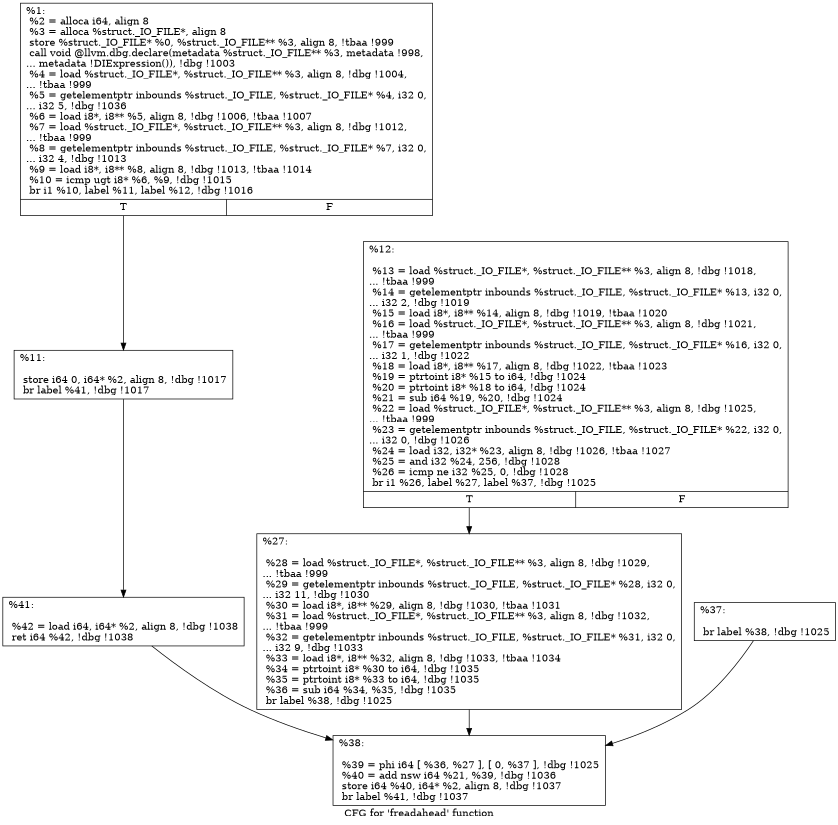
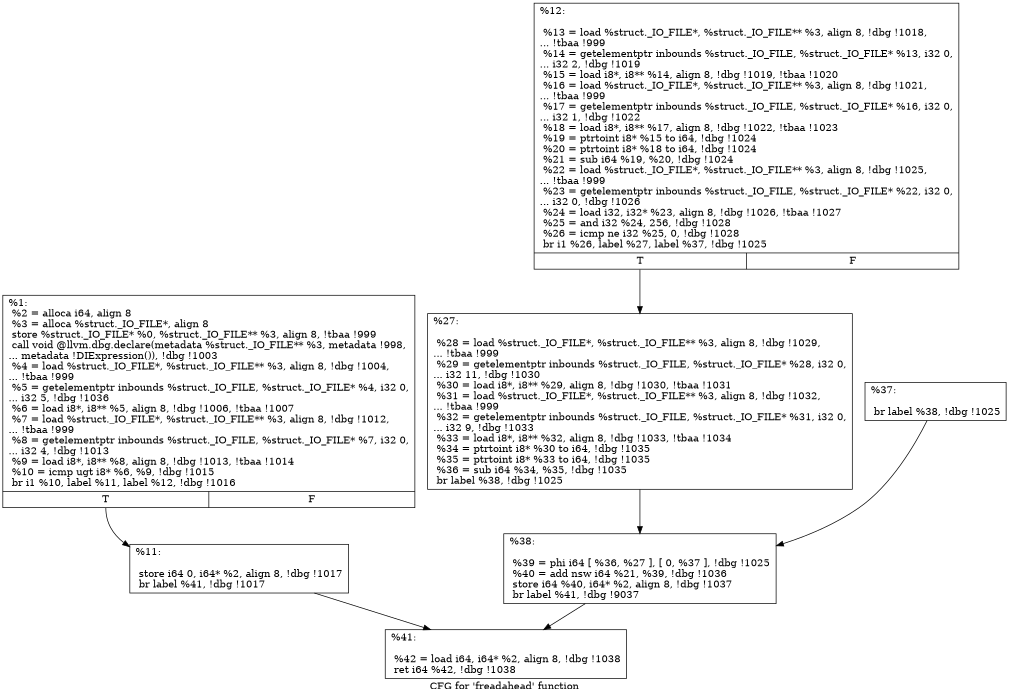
  digraph {
    label="CFG for 'freadahead' function"
    node [shape=record]
    n1 [label="{%1:\l  %2 = alloca i64, align 8\l  %3 = alloca %struct._IO_FILE*, align 8\l  store %struct._IO_FILE* %0, %struct._IO_FILE** %3, align 8, !tbaa !999\l  call void @llvm.dbg.declare(metadata %struct._IO_FILE** %3, metadata !998,\l... metadata !DIExpression()), !dbg !1003\l  %4 = load %struct._IO_FILE*, %struct._IO_FILE** %3, align 8, !dbg !1004,\l... !tbaa !999\l  %5 = getelementptr inbounds %struct._IO_FILE, %struct._IO_FILE* %4, i32 0,\l... i32 5, !dbg !1036\l  %6 = load i8*, i8** %5, align 8, !dbg !1006, !tbaa !1007\l  %7 = load %struct._IO_FILE*, %struct._IO_FILE** %3, align 8, !dbg !1012,\l... !tbaa !999\l  %8 = getelementptr inbounds %struct._IO_FILE, %struct._IO_FILE* %7, i32 0,\l... i32 4, !dbg !1013\l  %9 = load i8*, i8** %8, align 8, !dbg !1013, !tbaa !1014\l  %10 = icmp ugt i8* %6, %9, !dbg !1015\l  br i1 %10, label %11, label %12, !dbg !1016\l|{<s0>T|<s1>F}}"]
    n2 [label="{%11:\l\l  store i64 0, i64* %2, align 8, !dbg !1017\l  br label %41, !dbg !1017\l}"]
    n3 [label="{%41:\l\l  %42 = load i64, i64* %2, align 8, !dbg !1038\l  ret i64 %42, !dbg !1038\l}"]
    n4 [label="{%12:\l\l  %13 = load %struct._IO_FILE*, %struct._IO_FILE** %3, align 8, !dbg !1018,\l... !tbaa !999\l  %14 = getelementptr inbounds %struct._IO_FILE, %struct._IO_FILE* %13, i32 0,\l... i32 2, !dbg !1019\l  %15 = load i8*, i8** %14, align 8, !dbg !1019, !tbaa !1020\l  %16 = load %struct._IO_FILE*, %struct._IO_FILE** %3, align 8, !dbg !1021,\l... !tbaa !999\l  %17 = getelementptr inbounds %struct._IO_FILE, %struct._IO_FILE* %16, i32 0,\l... i32 1, !dbg !1022\l  %18 = load i8*, i8** %17, align 8, !dbg !1022, !tbaa !1023\l  %19 = ptrtoint i8* %15 to i64, !dbg !1024\l  %20 = ptrtoint i8* %18 to i64, !dbg !1024\l  %21 = sub i64 %19, %20, !dbg !1024\l  %22 = load %struct._IO_FILE*, %struct._IO_FILE** %3, align 8, !dbg !1025,\l... !tbaa !999\l  %23 = getelementptr inbounds %struct._IO_FILE, %struct._IO_FILE* %22, i32 0,\l... i32 0, !dbg !1026\l  %24 = load i32, i32* %23, align 8, !dbg !1026, !tbaa !1027\l  %25 = and i32 %24, 256, !dbg !1028\l  %26 = icmp ne i32 %25, 0, !dbg !1028\l  br i1 %26, label %27, label %37, !dbg !1025\l|{<s0>T|<s1>F}}"]
    n5 [label="{%27:\l\l  %28 = load %struct._IO_FILE*, %struct._IO_FILE** %3, align 8, !dbg !1029,\l... !tbaa !999\l  %29 = getelementptr inbounds %struct._IO_FILE, %struct._IO_FILE* %28, i32 0,\l... i32 11, !dbg !1030\l  %30 = load i8*, i8** %29, align 8, !dbg !1030, !tbaa !1031\l  %31 = load %struct._IO_FILE*, %struct._IO_FILE** %3, align 8, !dbg !1032,\l... !tbaa !999\l  %32 = getelementptr inbounds %struct._IO_FILE, %struct._IO_FILE* %31, i32 0,\l... i32 9, !dbg !1033\l  %33 = load i8*, i8** %32, align 8, !dbg !1033, !tbaa !1034\l  %34 = ptrtoint i8* %30 to i64, !dbg !1035\l  %35 = ptrtoint i8* %33 to i64, !dbg !1035\l  %36 = sub i64 %34, %35, !dbg !1035\l  br label %38, !dbg !1025\l}"]
-   n6 [label="{%38:\l\l  %39 = phi i64 [ %36, %27 ], [ 0, %37 ], !dbg !1025\l  %40 = add nsw i64 %21, %39, !dbg !1036\l  store i64 %40, i64* %2, align 8, !dbg !1037\l  br label %41, !dbg !1037\l}"]
+   n6 [label="{%38:\l\l  %39 = phi i64 [ %36, %27 ], [ 0, %37 ], !dbg !1025\l  %40 = add nsw i64 %21, %39, !dbg !1036\l  store i64 %40, i64* %2, align 8, !dbg !1037\l  br label %41, !dbg !9037\l}"]
    n7 [label="{%37:\l\l  br label %38, !dbg !1025\l}"]
    n1 -> n2 [tailport=s0]
    n2 -> n3
    n4 -> n5 [tailport=s0]
    n5 -> n6
-   n3 -> n6
+   n6 -> n3
    n7 -> n6
  }
